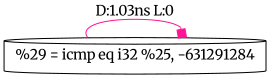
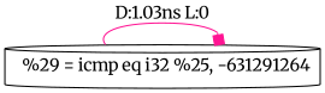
  digraph {
    rankdir=LR
    fontname=Merriweather
-   n1 [label="%29 = icmp eq i32 %25, -631291284" shape=cylinder fontname=Merriweather]
+   n1 [label="  %29 = icmp eq i32 %25, -631291264" shape=cylinder fontname=Merriweather]
    n1 -> n1 [color=deeppink label="D:1.03ns L:0" arrowhead=box fontname=Merriweather]
  }
